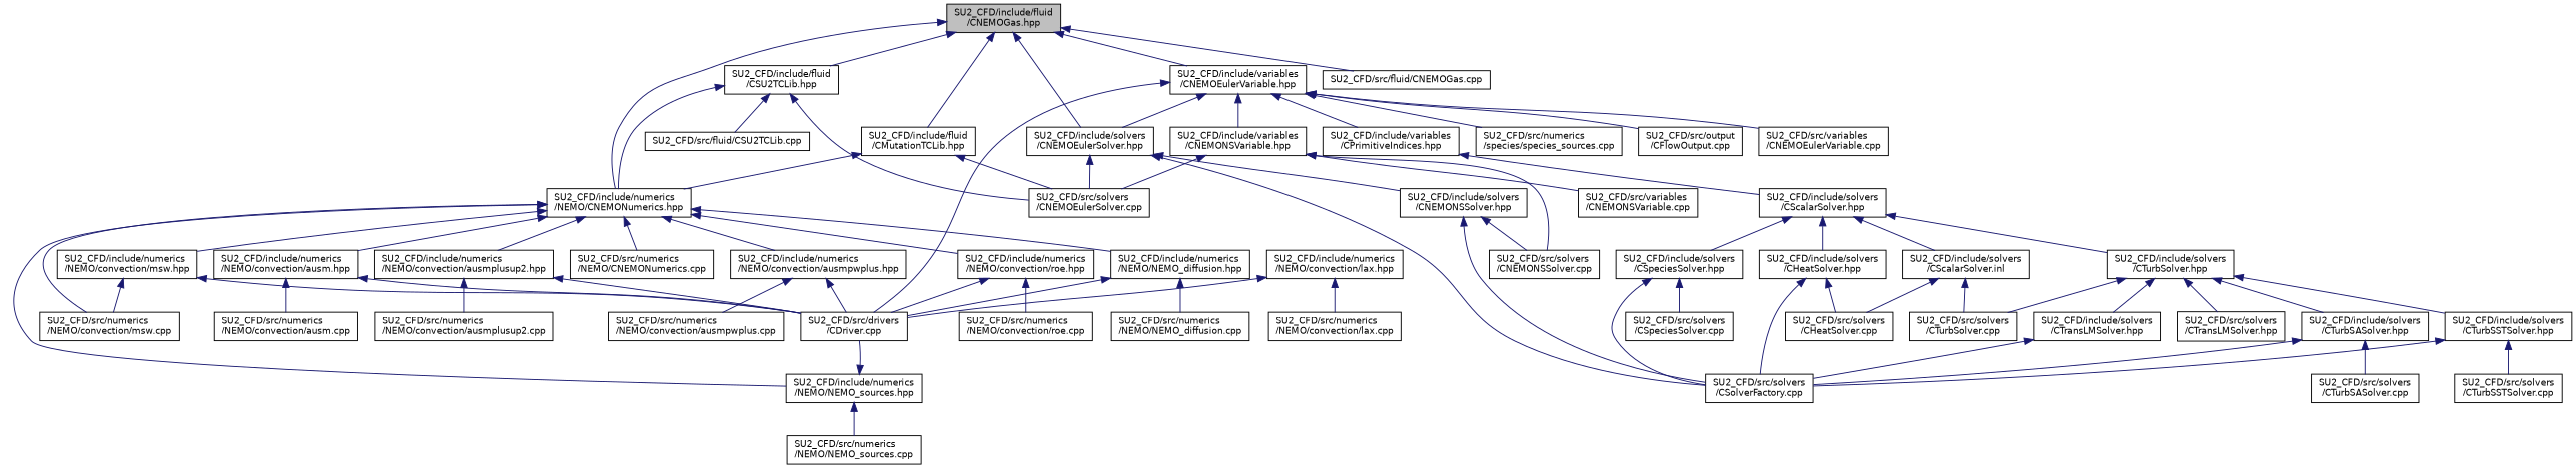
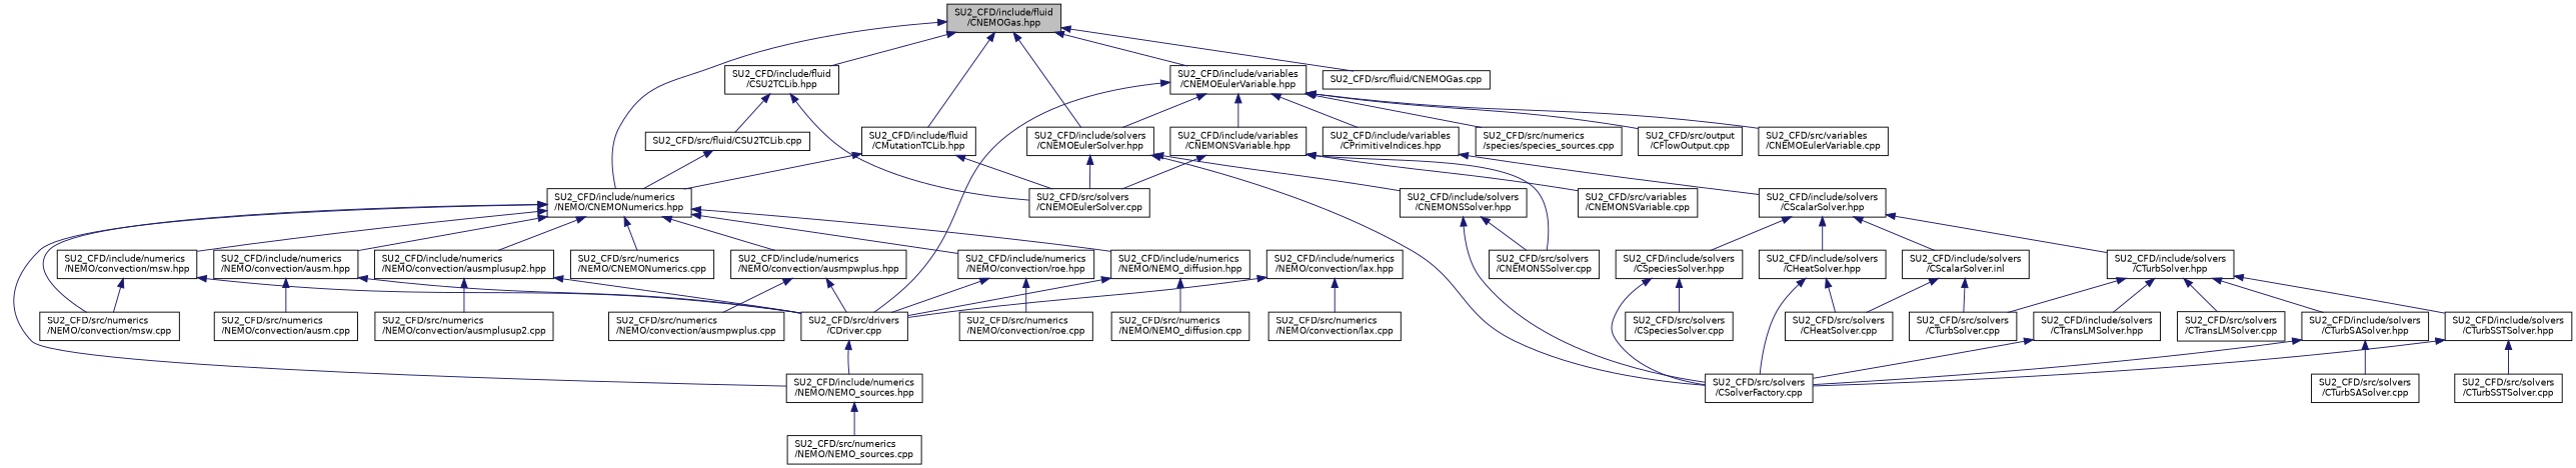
  digraph {
    node [color=black fillcolor=white fontname=Helvetica fontsize=10 shape=record style=filled]
    edge [color=midnightblue dir=back fontname=Helvetica fontsize=10 labelfontname=Helvetica labelfontsize=10 style=solid]
    n1 [fillcolor=grey75 fontcolor=black height=0.2 label="SU2_CFD/include/fluid\l/CNEMOGas.hpp" width=0.4]
    n2 [height=0.2 label="SU2_CFD/include/fluid\l/CMutationTCLib.hpp" width=0.4]
    n3 [height=0.2 label="SU2_CFD/include/numerics\l/NEMO/CNEMONumerics.hpp" width=0.4]
    n4 [height=0.2 label="SU2_CFD/include/fluid\l/CSU2TCLib.hpp" width=0.4]
    n5 [height=0.2 label="SU2_CFD/include/variables\l/CNEMOEulerVariable.hpp" width=0.4]
    n6 [height=0.2 label="SU2_CFD/include/solvers\l/CNEMOEulerSolver.hpp" width=0.4]
    n7 [height=0.2 label="SU2_CFD/src/fluid/CNEMOGas.cpp" width=0.4]
    n8 [height=0.2 label="SU2_CFD/src/solvers\l/CNEMOEulerSolver.cpp" width=0.4]
    n9 [height=0.2 label="SU2_CFD/include/numerics\l/NEMO/convection/ausm.hpp" width=0.4]
    n10 [height=0.2 label="SU2_CFD/include/numerics\l/NEMO/convection/ausmplusup2.hpp" width=0.4]
    n11 [height=0.2 label="SU2_CFD/include/numerics\l/NEMO/convection/ausmpwplus.hpp" width=0.4]
    n12 [height=0.2 label="SU2_CFD/include/numerics\l/NEMO/convection/msw.hpp" width=0.4]
    n13 [height=0.2 label="SU2_CFD/include/numerics\l/NEMO/convection/roe.hpp" width=0.4]
    n14 [height=0.2 label="SU2_CFD/include/numerics\l/NEMO/NEMO_diffusion.hpp" width=0.4]
    n15 [height=0.2 label="SU2_CFD/include/numerics\l/NEMO/NEMO_sources.hpp" width=0.4]
    n16 [height=0.2 label="SU2_CFD/src/numerics\l/NEMO/CNEMONumerics.cpp" width=0.4]
    n17 [height=0.2 label="SU2_CFD/src/numerics\l/NEMO/convection/msw.cpp" width=0.4]
    n18 [height=0.2 label="SU2_CFD/src/fluid/CSU2TCLib.cpp" width=0.4]
    n19 [height=0.2 label="SU2_CFD/src/drivers\l/CDriver.cpp" width=0.4]
    n20 [height=0.2 label="SU2_CFD/include/variables\l/CPrimitiveIndices.hpp" width=0.4]
    n21 [height=0.2 label="SU2_CFD/include/variables\l/CNEMONSVariable.hpp" width=0.4]
    n22 [height=0.2 label="SU2_CFD/src/numerics\l/species/species_sources.cpp" width=0.4]
    n23 [height=0.2 label="SU2_CFD/src/output\l/CFlowOutput.cpp" width=0.4]
    n24 [height=0.2 label="SU2_CFD/src/variables\l/CNEMOEulerVariable.cpp" width=0.4]
    n25 [height=0.2 label="SU2_CFD/src/solvers\l/CSolverFactory.cpp" width=0.4]
    n26 [height=0.2 label="SU2_CFD/include/solvers\l/CNEMONSSolver.hpp" width=0.4]
    n27 [height=0.2 label="SU2_CFD/src/numerics\l/NEMO/convection/ausm.cpp" width=0.4]
    n28 [height=0.2 label="SU2_CFD/src/numerics\l/NEMO/convection/ausmplusup2.cpp" width=0.4]
    n29 [height=0.2 label="SU2_CFD/src/numerics\l/NEMO/convection/ausmpwplus.cpp" width=0.4]
    n30 [height=0.2 label="SU2_CFD/include/numerics\l/NEMO/convection/lax.hpp" width=0.4]
    n31 [height=0.2 label="SU2_CFD/src/numerics\l/NEMO/convection/lax.cpp" width=0.4]
    n32 [height=0.2 label="SU2_CFD/src/numerics\l/NEMO/convection/roe.cpp" width=0.4]
    n33 [height=0.2 label="SU2_CFD/src/numerics\l/NEMO/NEMO_diffusion.cpp" width=0.4]
    n34 [height=0.2 label="SU2_CFD/src/numerics\l/NEMO/NEMO_sources.cpp" width=0.4]
    n35 [height=0.2 label="SU2_CFD/include/solvers\l/CScalarSolver.hpp" width=0.4]
    n36 [height=0.2 label="SU2_CFD/src/solvers\l/CNEMONSSolver.cpp" width=0.4]
    n37 [height=0.2 label="SU2_CFD/src/variables\l/CNEMONSVariable.cpp" width=0.4]
    n38 [height=0.2 label="SU2_CFD/include/solvers\l/CHeatSolver.hpp" width=0.4]
    n39 [height=0.2 label="SU2_CFD/include/solvers\l/CScalarSolver.inl" width=0.4]
    n40 [height=0.2 label="SU2_CFD/include/solvers\l/CSpeciesSolver.hpp" width=0.4]
    n41 [height=0.2 label="SU2_CFD/include/solvers\l/CTurbSolver.hpp" width=0.4]
    n42 [height=0.2 label="SU2_CFD/src/solvers\l/CHeatSolver.cpp" width=0.4]
    n43 [height=0.2 label="SU2_CFD/src/solvers\l/CTurbSolver.cpp" width=0.4]
    n44 [height=0.2 label="SU2_CFD/src/solvers\l/CSpeciesSolver.cpp" width=0.4]
    n45 [height=0.2 label="SU2_CFD/include/solvers\l/CTransLMSolver.hpp" width=0.4]
    n46 [height=0.2 label="SU2_CFD/include/solvers\l/CTurbSASolver.hpp" width=0.4]
    n47 [height=0.2 label="SU2_CFD/include/solvers\l/CTurbSSTSolver.hpp" width=0.4]
-   n48 [height=0.2 label="SU2_CFD/src/solvers\l/CTransLMSolver.hpp" width=0.4]
+   n48 [height=0.2 label="SU2_CFD/src/solvers\l/CTransLMSolver.cpp" width=0.4]
    n49 [height=0.2 label="SU2_CFD/src/solvers\l/CTurbSASolver.cpp" width=0.4]
    n50 [height=0.2 label="SU2_CFD/src/solvers\l/CTurbSSTSolver.cpp" width=0.4]
    n1 -> n2
    n1 -> n3
    n1 -> n4
    n1 -> n5
    n1 -> n6
    n1 -> n7
    n2 -> n3
    n2 -> n8
    n3 -> n9
    n3 -> n10
    n3 -> n11
    n3 -> n12
    n3 -> n13
    n3 -> n14
    n3 -> n15
    n3 -> n16
    n3 -> n17
-   n4 -> n3
+   n18 -> n3
    n4 -> n8
    n4 -> n18
    n5 -> n6
    n5 -> n19
    n5 -> n20
    n5 -> n21
    n5 -> n22
    n5 -> n23
    n5 -> n24
    n6 -> n8
    n6 -> n25
    n6 -> n26
    n9 -> n19
    n9 -> n27
    n10 -> n19
    n10 -> n28
    n11 -> n19
    n11 -> n29
    n12 -> n17
    n12 -> n19
    n13 -> n19
    n13 -> n32
    n14 -> n19
    n14 -> n33
-   n15 -> n19
+   n19 -> n15
    n15 -> n34
    n20 -> n35
    n21 -> n8
    n21 -> n36
    n21 -> n37
    n26 -> n25
    n26 -> n36
    n30 -> n19
    n30 -> n31
    n35 -> n38
    n35 -> n39
    n35 -> n40
    n35 -> n41
    n38 -> n25
    n38 -> n42
    n39 -> n42
    n39 -> n43
    n40 -> n25
    n40 -> n44
    n41 -> n43
    n41 -> n45
    n41 -> n46
    n41 -> n47
    n41 -> n48
    n45 -> n25
    n46 -> n25
    n46 -> n49
    n47 -> n25
    n47 -> n50
  }
